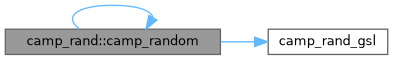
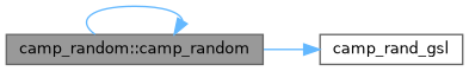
  digraph {
    rankdir=LR
    node [fontname=Helvetica fontsize=10 shape=box style=filled]
    edge [color=steelblue1 fontname=Helvetica fontsize=10 labelfontname=Helvetica labelfontsize=10 style=solid]
-   n1 [color=gray40 fillcolor=grey60 fontcolor=black height=0.2 label="camp_rand::camp_random" width=0.4]
+   n1 [color=gray40 fillcolor=grey60 fontcolor=black height=0.2 label="camp_random::camp_random" width=0.4]
    n2 [color=grey40 fillcolor=white height=0.2 label=camp_rand_gsl width=0.4]
    n1 -> n1
    n1 -> n2
  }
